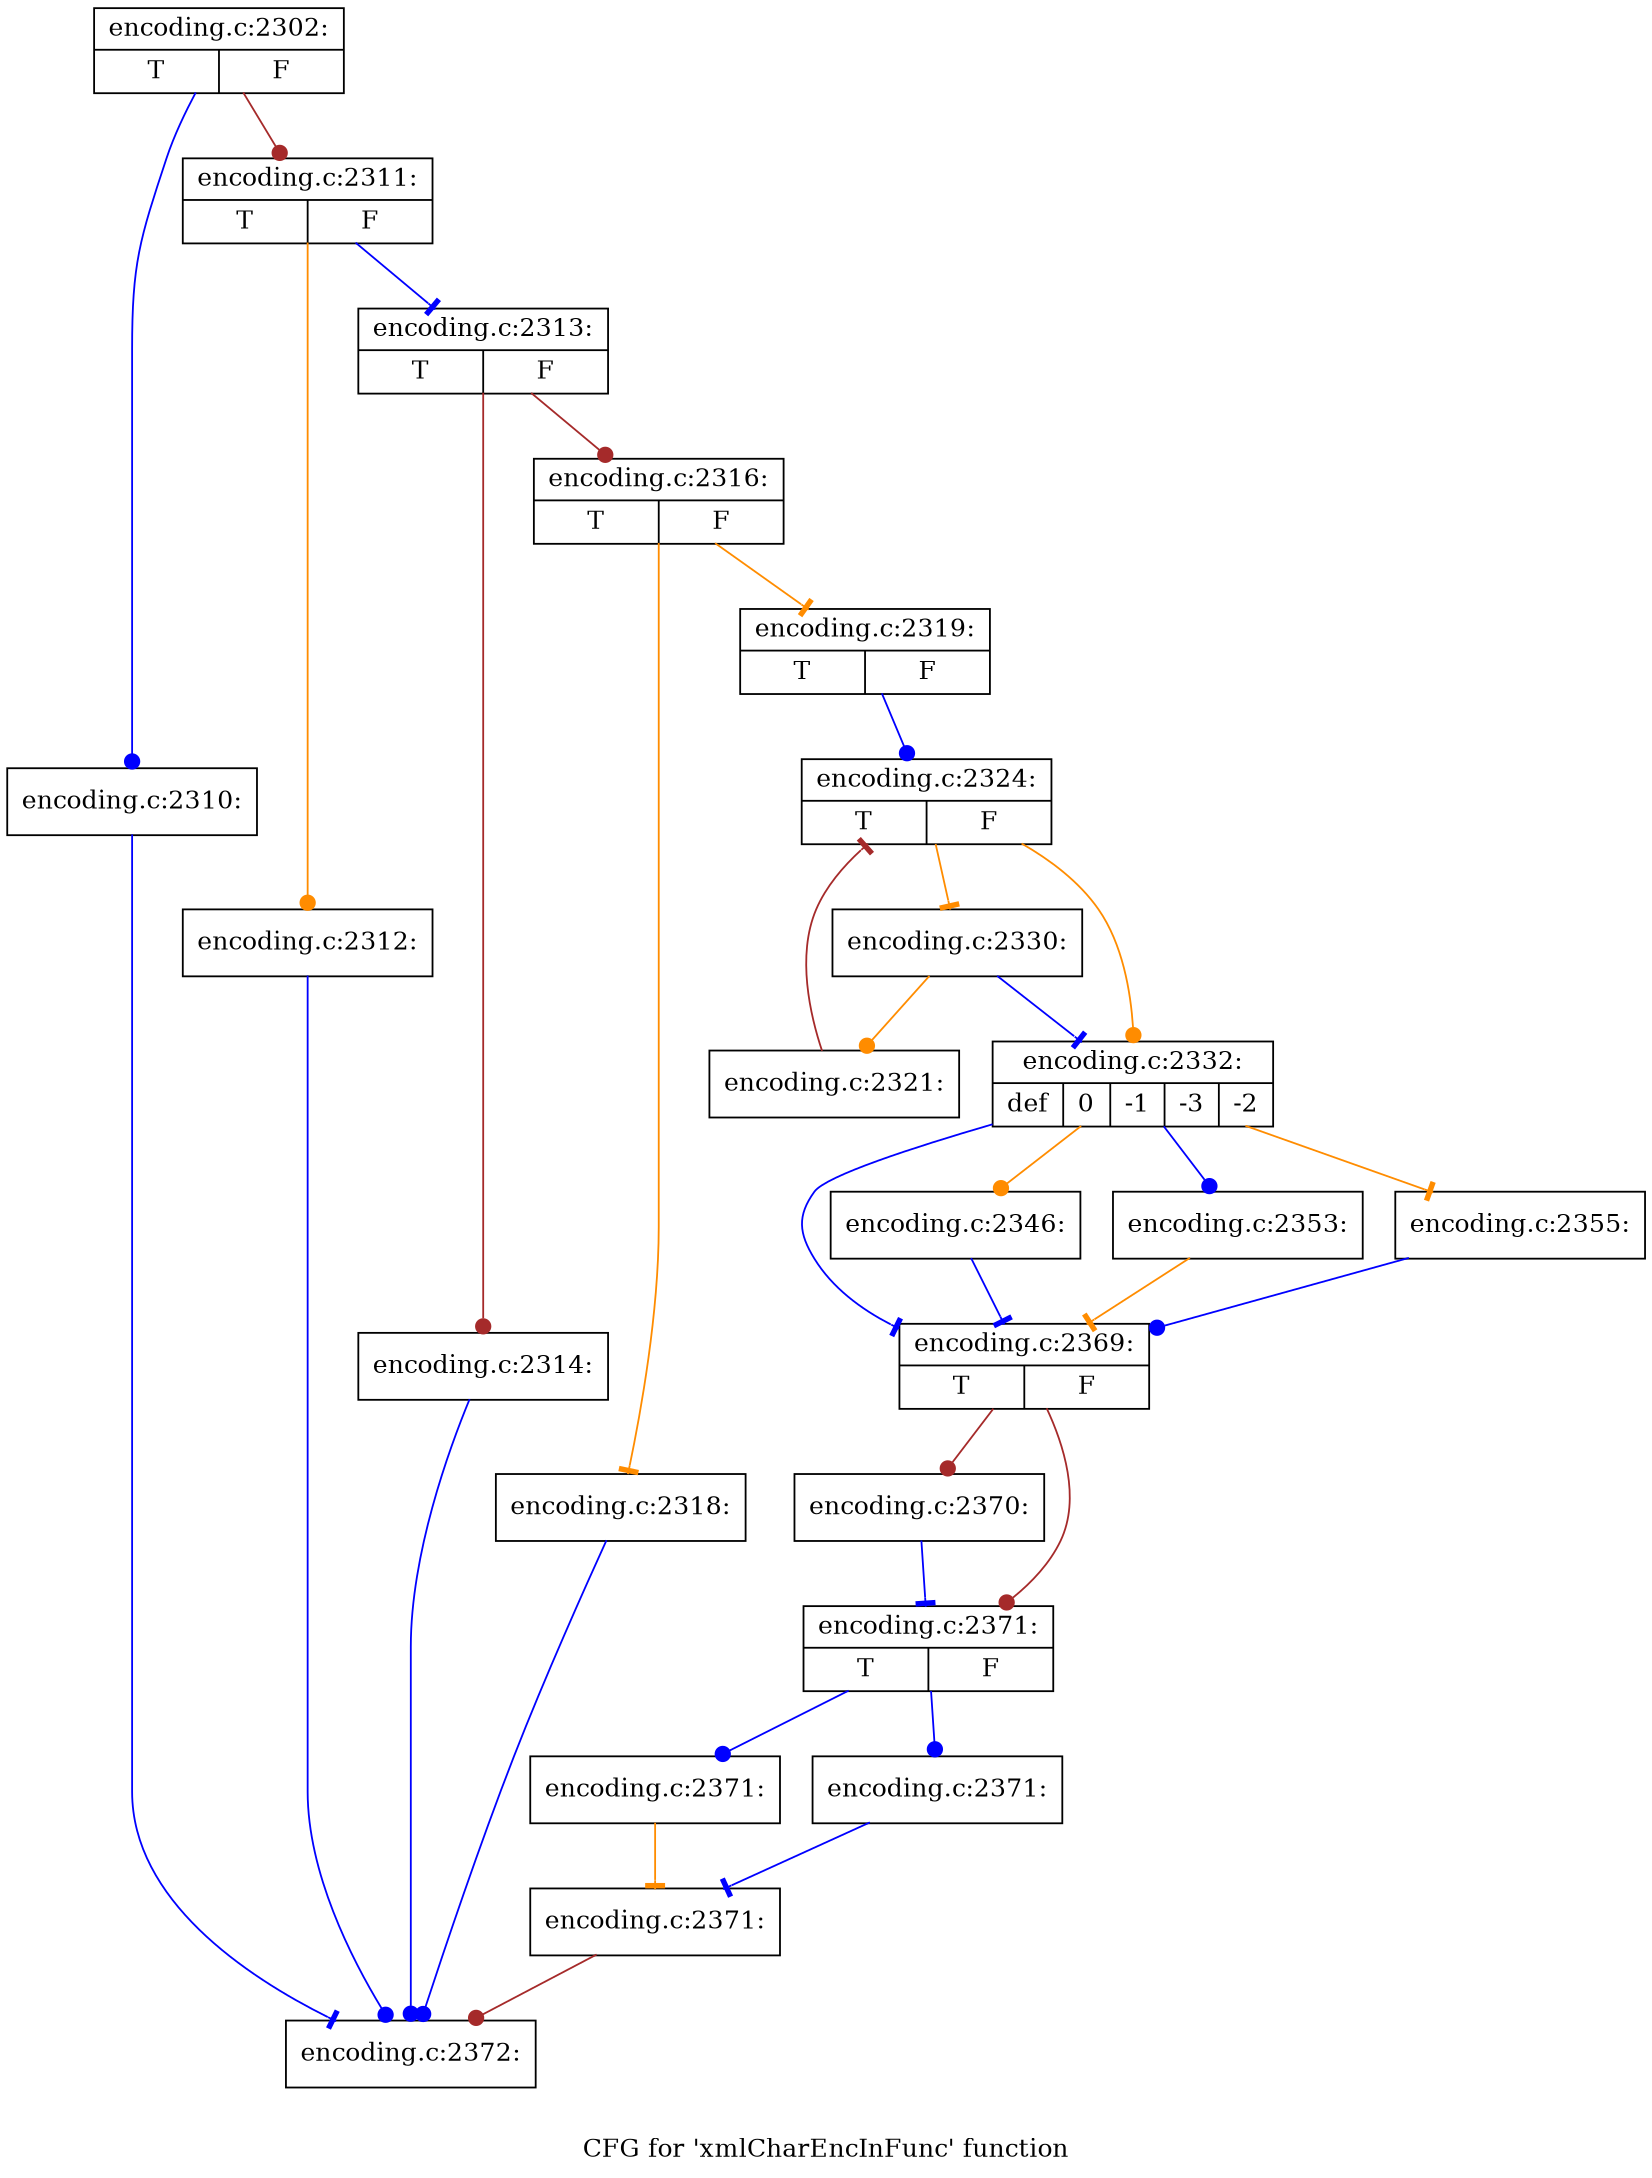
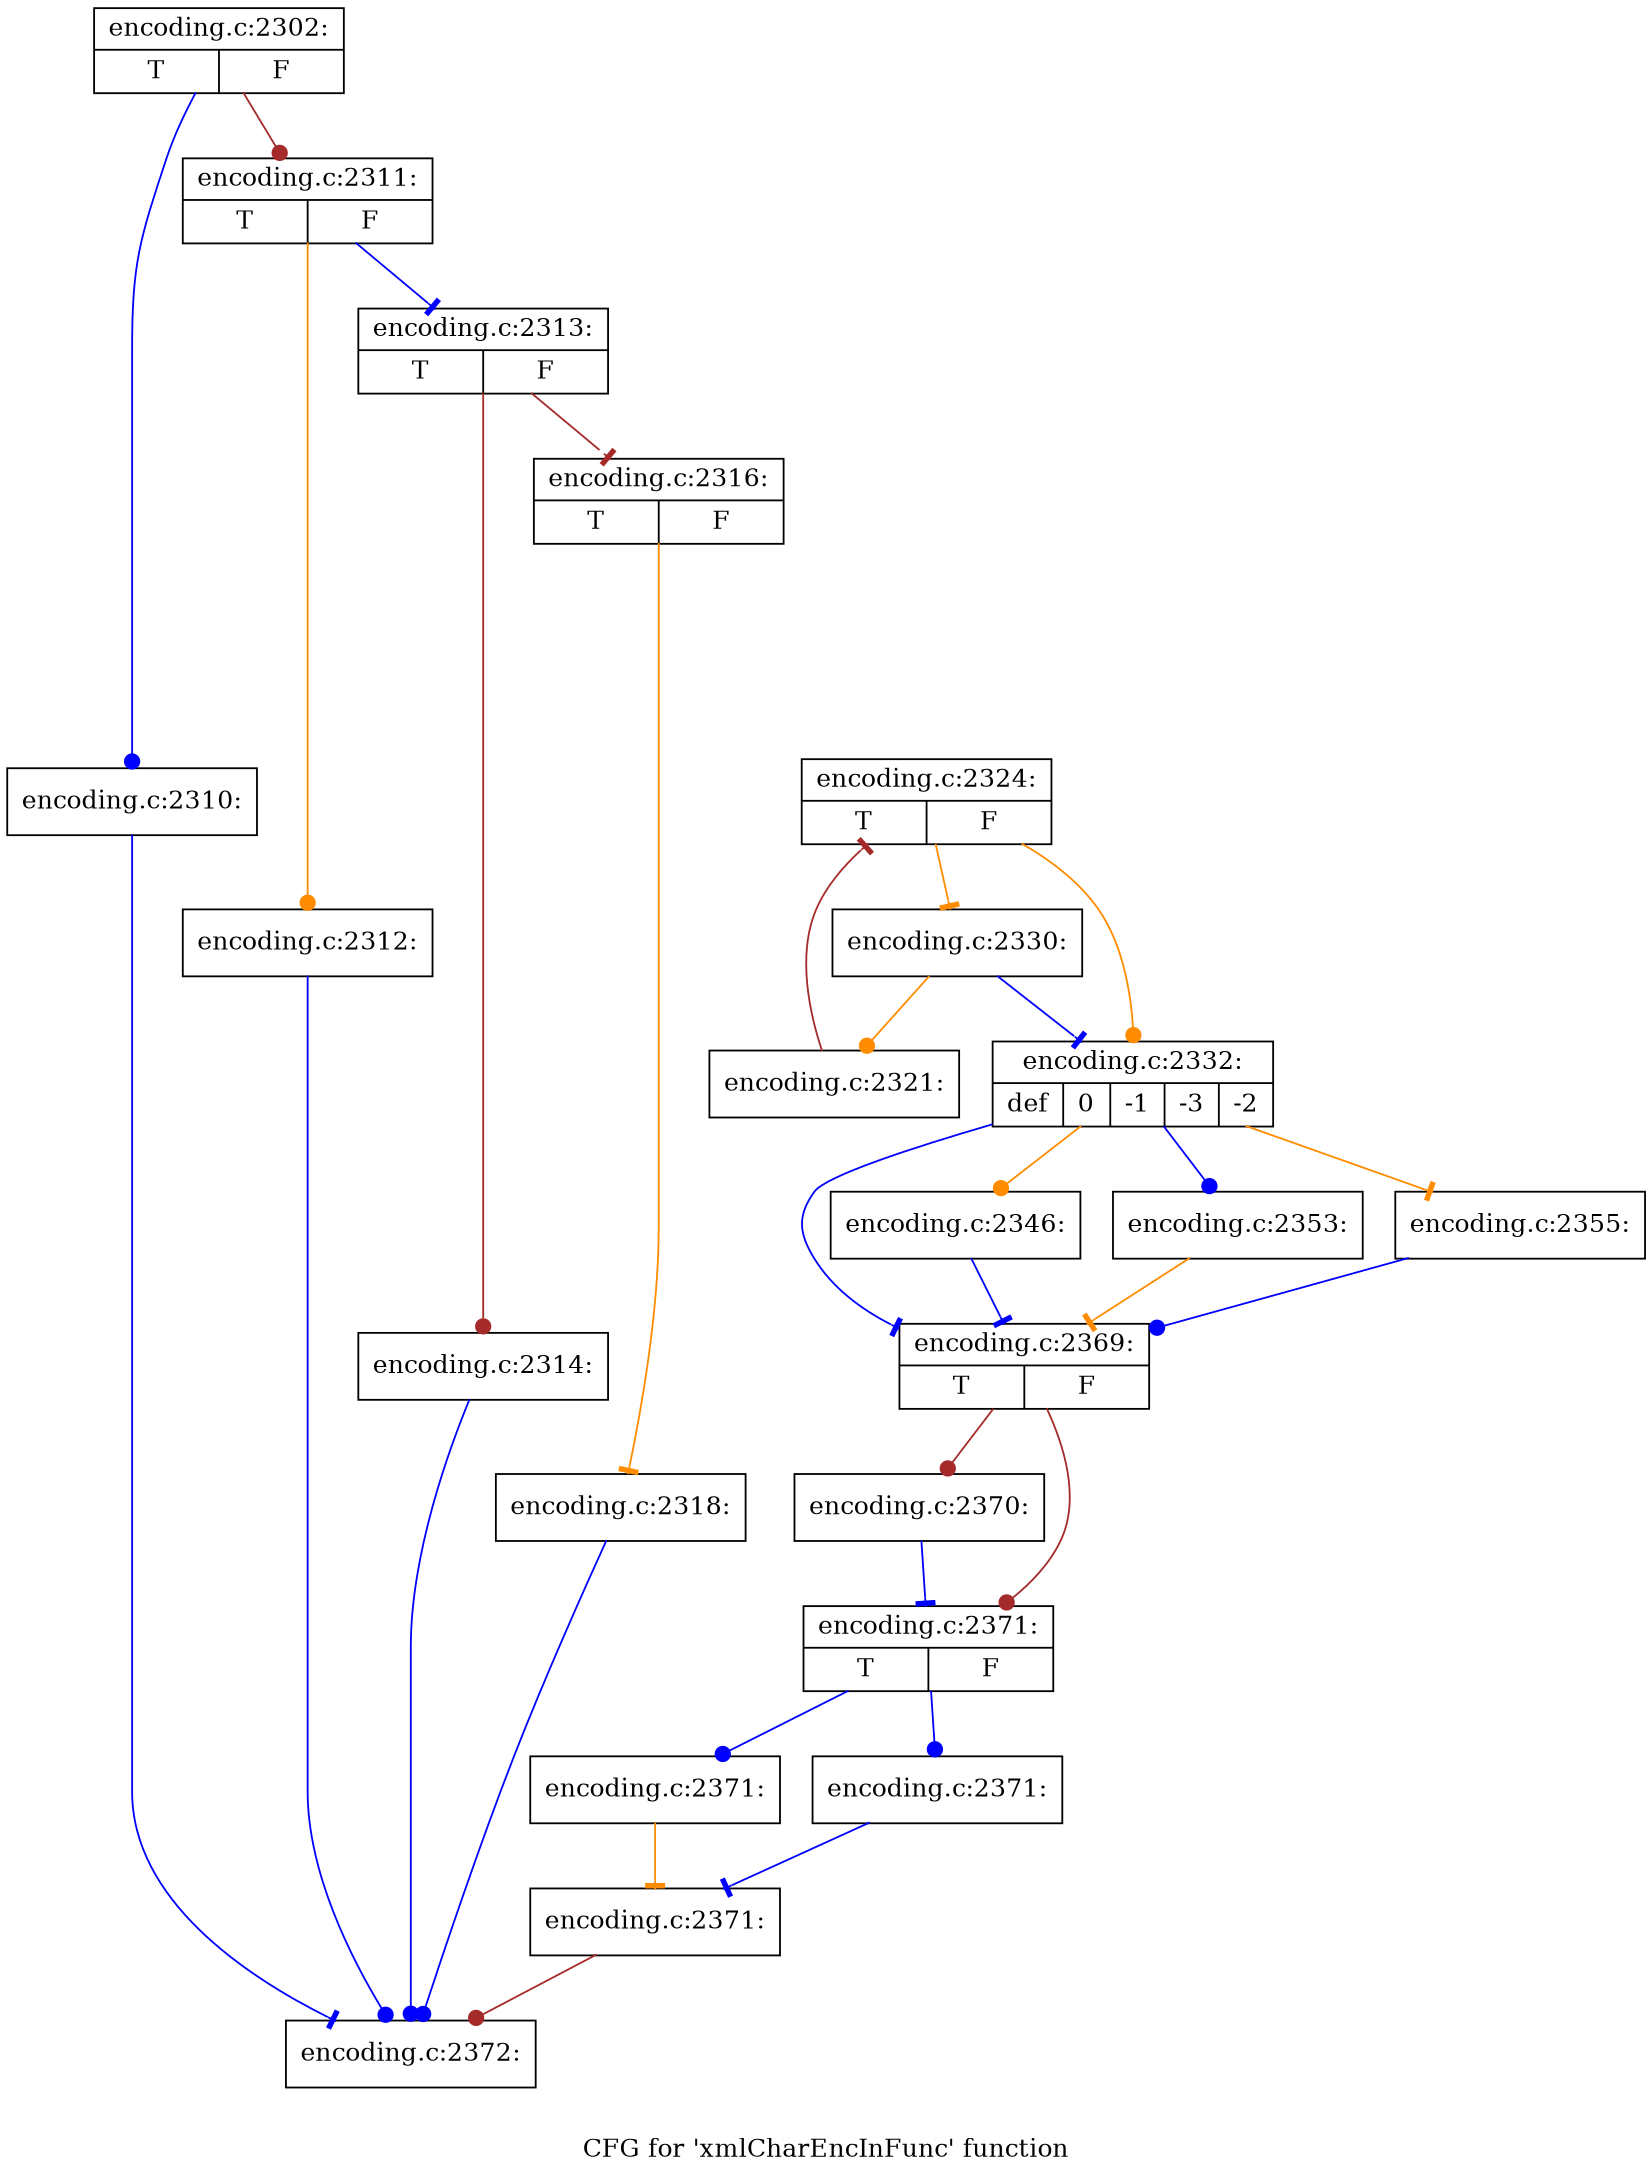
  digraph {
    label="CFG for 'xmlCharEncInFunc' function"
    node [shape=record]
    edge [arrowhead=dot color=blue]
    n1 [label="{encoding.c:2302:|{<s0>T|<s1>F}}"]
    n2 [label="{encoding.c:2310:}"]
    n3 [label="{encoding.c:2311:|{<s0>T|<s1>F}}"]
    n4 [label="{encoding.c:2372:}"]
    n5 [label="{encoding.c:2312:}"]
    n6 [label="{encoding.c:2313:|{<s0>T|<s1>F}}"]
    n7 [label="{encoding.c:2314:}"]
    n8 [label="{encoding.c:2316:|{<s0>T|<s1>F}}"]
    n9 [label="{encoding.c:2318:}"]
-   n10 [label="{encoding.c:2319:|{<s0>T|<s1>F}}"]
    n11 [label="{encoding.c:2324:|{<s0>T|<s1>F}}"]
    n12 [label="{encoding.c:2321:}"]
    n13 [label="{encoding.c:2330:}"]
    n14 [label="{encoding.c:2332:|{<s0>def|<s1>0|<s2>-1|<s3>-3|<s4>-2}}"]
    n15 [label="{encoding.c:2369:|{<s0>T|<s1>F}}"]
    n16 [label="{encoding.c:2346:}"]
    n17 [label="{encoding.c:2353:}"]
    n18 [label="{encoding.c:2355:}"]
    n19 [label="{encoding.c:2370:}"]
    n20 [label="{encoding.c:2371:|{<s0>T|<s1>F}}"]
    n21 [label="{encoding.c:2371:}"]
    n22 [label="{encoding.c:2371:}"]
    n23 [label="{encoding.c:2371:}"]
    n1 -> n2
    n1 -> n3 [color=brown]
    n2 -> n4 [arrowhead=tee]
    n3 -> n5 [color=darkorange]
    n3 -> n6 [arrowhead=tee]
    n5 -> n4
    n6 -> n7 [color=brown]
-   n6 -> n8 [color=brown]
+   n6 -> n8 [arrowhead=tee color=brown]
    n7 -> n4
    n8 -> n9 [arrowhead=tee color=darkorange]
-   n8 -> n10 [arrowhead=tee color=darkorange]
    n9 -> n4
-   n10 -> n11
    n11 -> n13 [arrowhead=tee color=darkorange]
    n11 -> n14 [color=darkorange]
    n12 -> n11 [arrowhead=tee color=brown]
    n13 -> n12 [color=darkorange]
    n13 -> n14 [arrowhead=tee]
    n14 -> n15 [arrowhead=tee]
    n14 -> n16 [color=darkorange]
    n14 -> n17
    n14 -> n18 [arrowhead=tee color=darkorange]
    n15 -> n19 [color=brown]
    n15 -> n20 [color=brown]
    n16 -> n15 [arrowhead=tee]
    n17 -> n15 [arrowhead=tee color=darkorange]
    n18 -> n15
    n19 -> n20 [arrowhead=tee]
    n20 -> n21
    n20 -> n22
    n21 -> n23 [arrowhead=tee color=darkorange]
    n22 -> n23 [arrowhead=tee]
    n23 -> n4 [color=brown]
  }
